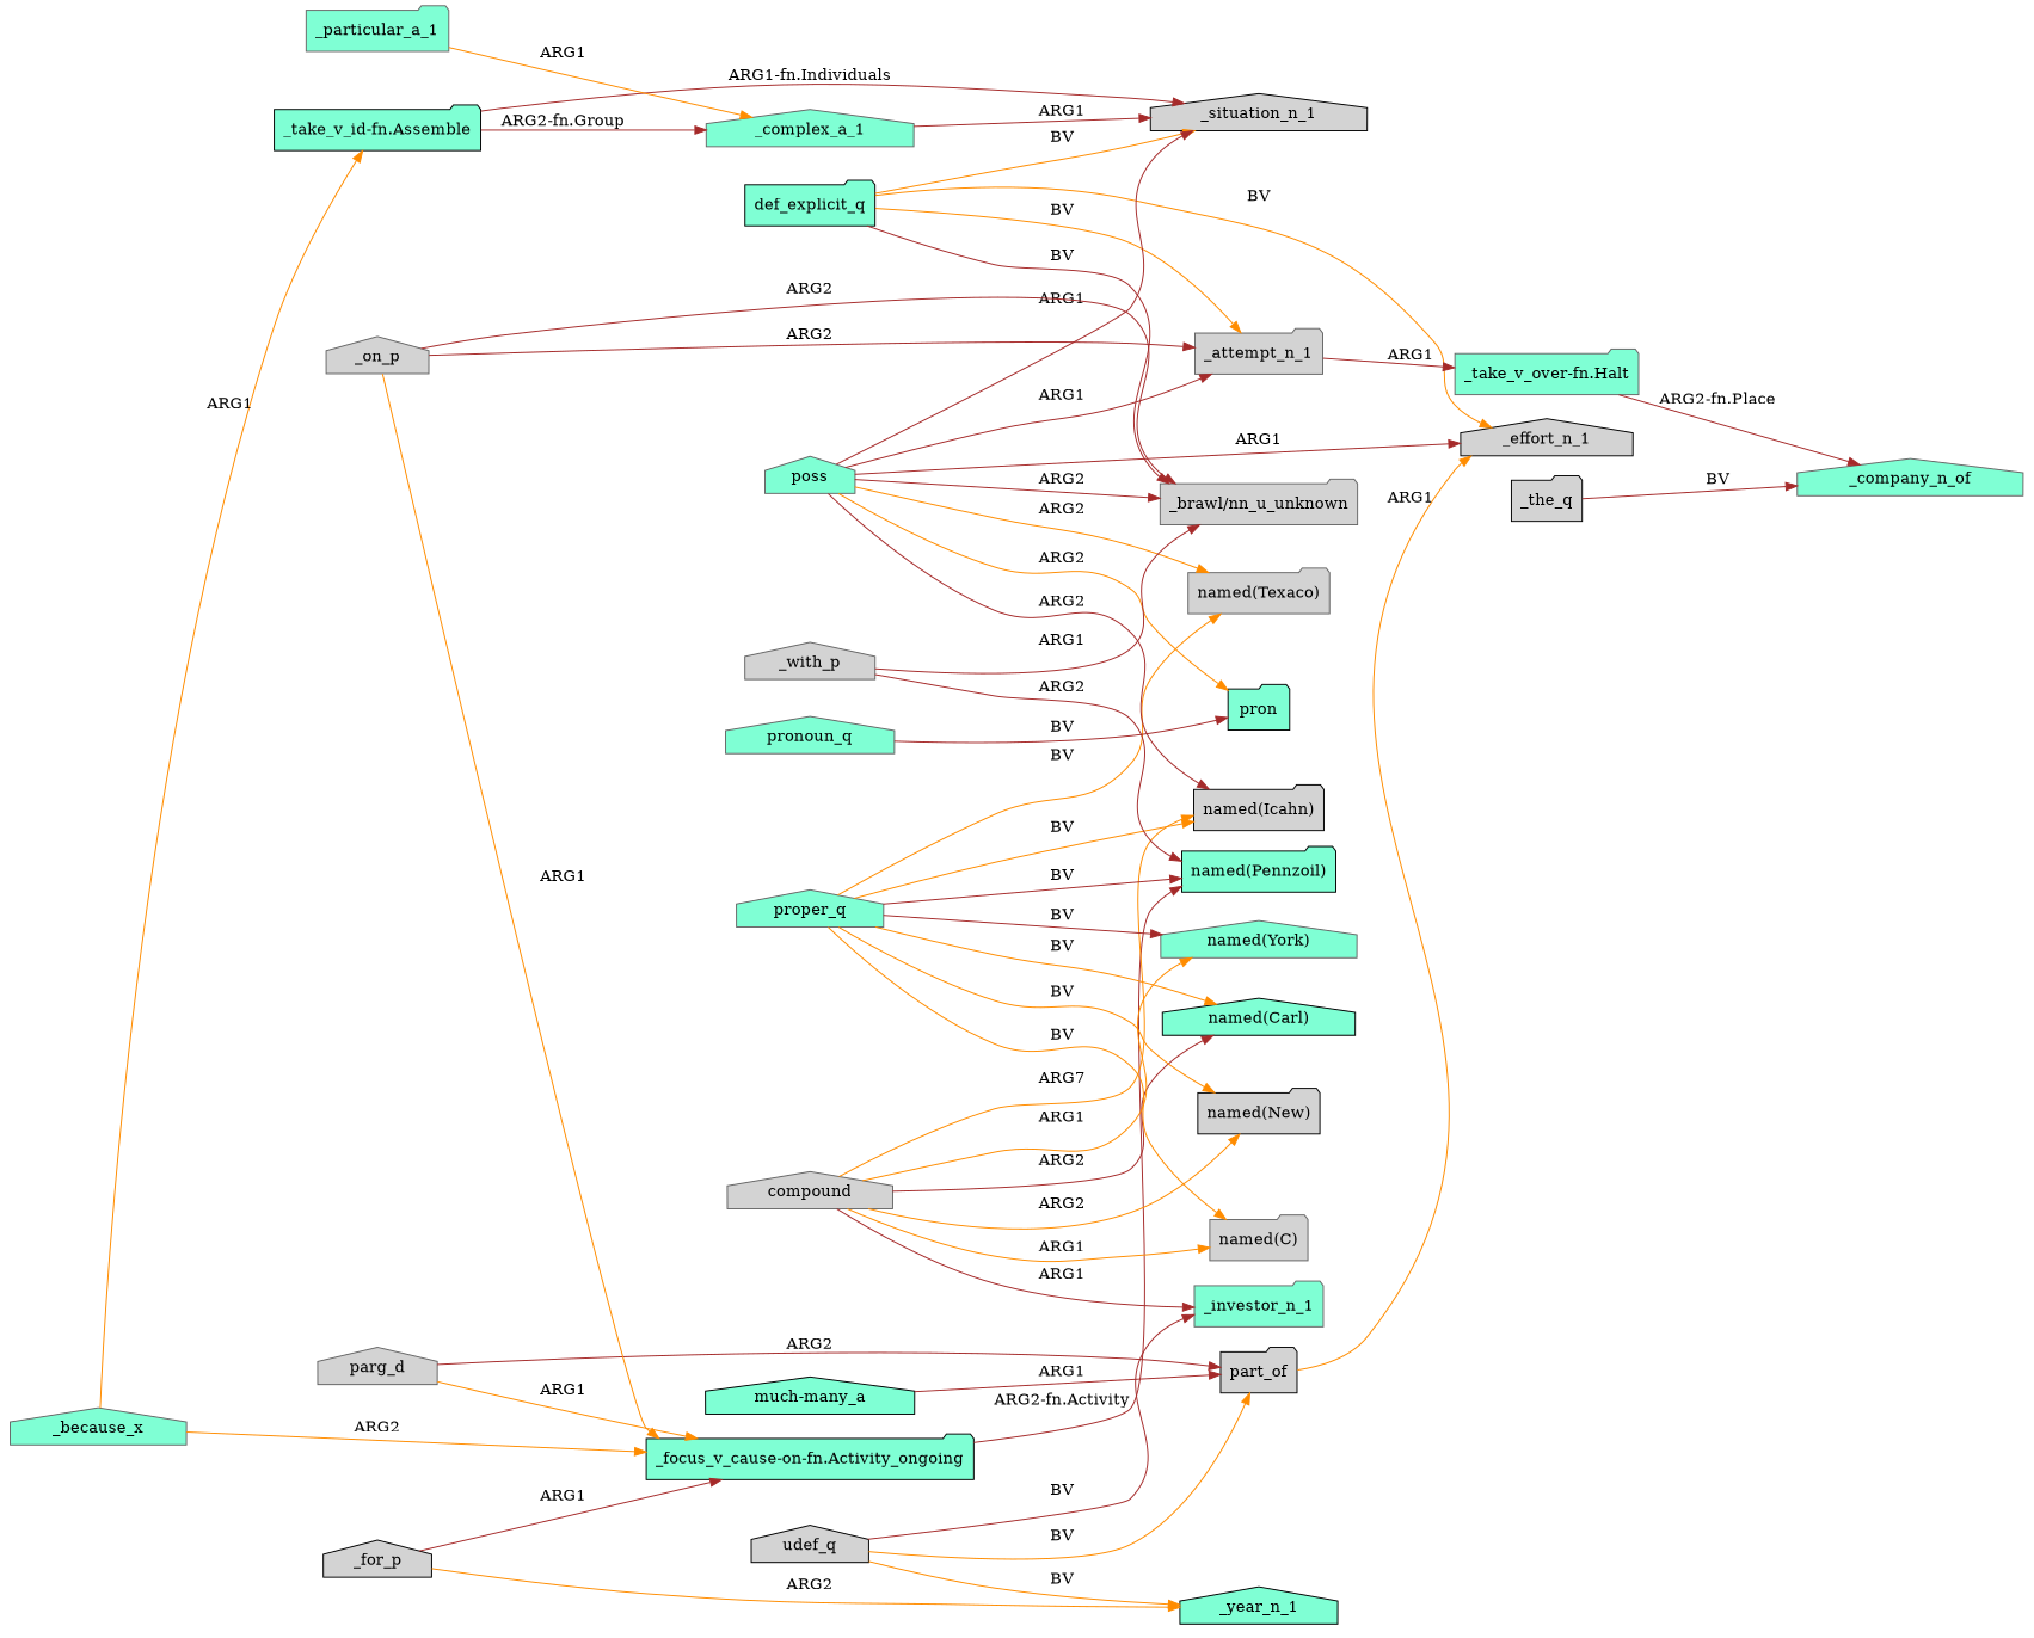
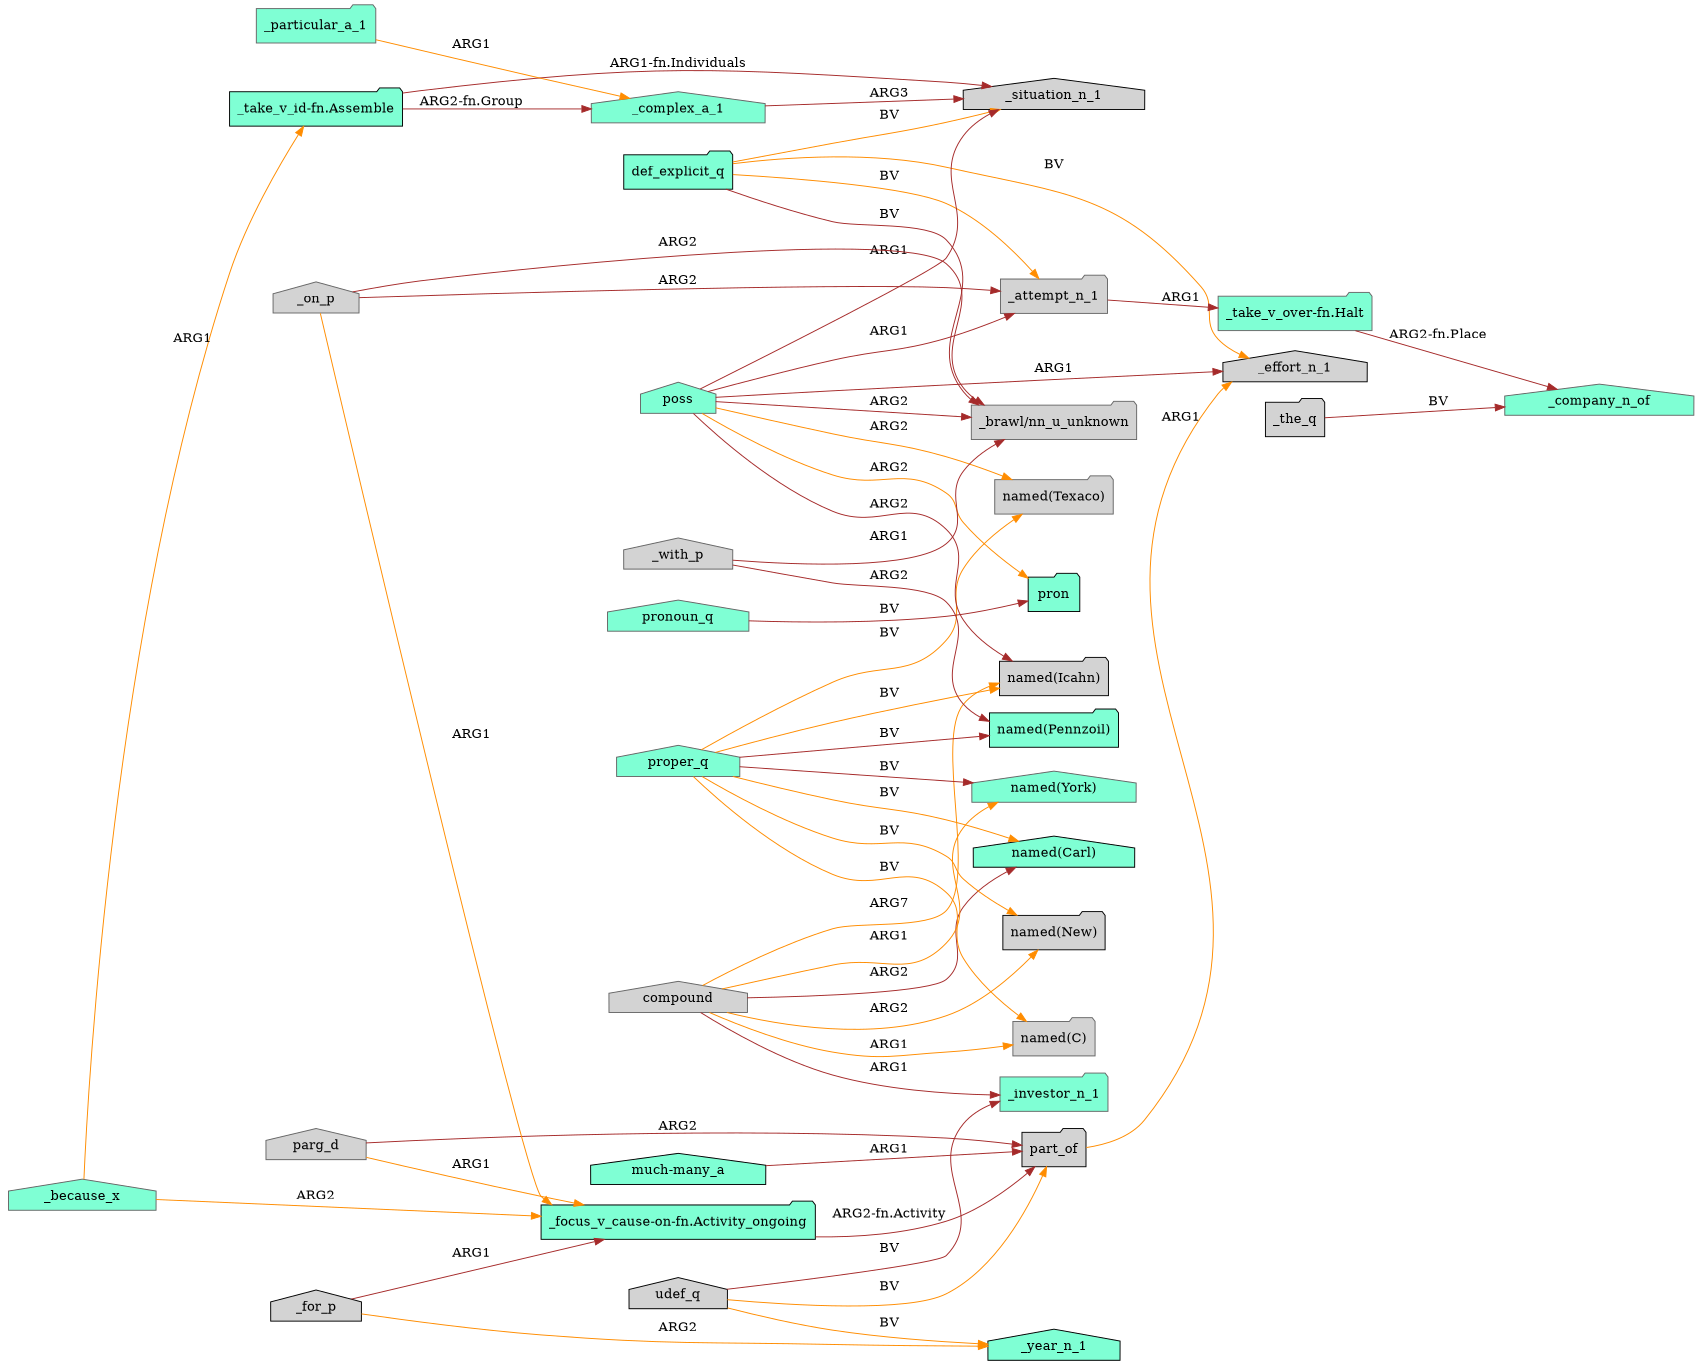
  digraph {
    rankdir=LR
    node [color=gray40 fillcolor=aquamarine shape=house style=filled]
    edge [color=brown]
    "_focus_v_cause-on-fn.Activity_ongoing" [color=black shape=folder]
    _because_x
    n3 [color=black label="_take_v_id-fn.Assemble" shape=folder]
    part_of [color=black fillcolor=lightgrey shape=folder]
    _situation_n_1 [color=black fillcolor=lightgrey]
    _complex_a_1
    _effort_n_1 [color=black fillcolor=lightgrey]
    parg_d [fillcolor=lightgrey]
    compound [fillcolor=lightgrey]
    "named(Icahn)" [color=black fillcolor=lightgrey shape=folder]
    "named(C)" [fillcolor=lightgrey shape=folder]
    "named(New)" [color=black fillcolor=lightgrey shape=folder]
    "named(Carl)" [color=black]
    "named(York)"
    _investor_n_1 [shape=folder]
    proper_q
    "named(Texaco)" [fillcolor=lightgrey shape=folder]
    "named(Pennzoil)" [color=black shape=folder]
    def_explicit_q [color=black shape=folder]
    _attempt_n_1 [fillcolor=lightgrey shape=folder]
    "_brawl/nn_u_unknown" [fillcolor=lightgrey shape=folder]
    "_take_v_over-fn.Halt" [shape=folder]
    udef_q [color=black fillcolor=lightgrey]
    _year_n_1 [color=black]
    _company_n_of
    poss
    pron [color=black shape=folder]
    _with_p [fillcolor=lightgrey]
    pronoun_q
    _on_p [fillcolor=lightgrey]
    "much-many_a" [color=black]
    _for_p [color=black fillcolor=lightgrey]
    _particular_a_1 [shape=folder]
    _the_q [color=black fillcolor=lightgrey shape=folder]
-   "_focus_v_cause-on-fn.Activity_ongoing" -> "named(Pennzoil)" [label="ARG2-fn.Activity"]
+   "_focus_v_cause-on-fn.Activity_ongoing" -> part_of [label="ARG2-fn.Activity"]
    _because_x -> "_focus_v_cause-on-fn.Activity_ongoing" [color=darkorange label=ARG2]
    _because_x -> n3 [color=darkorange label=ARG1]
    n3 -> _situation_n_1 [label="ARG1-fn.Individuals"]
    n3 -> _complex_a_1 [label="ARG2-fn.Group"]
    part_of -> _effort_n_1 [color=darkorange label=ARG1]
-   _complex_a_1 -> _situation_n_1 [label=ARG1]
+   _complex_a_1 -> _situation_n_1 [label=ARG3]
    parg_d -> "_focus_v_cause-on-fn.Activity_ongoing" [color=darkorange label=ARG1]
    parg_d -> part_of [label=ARG2]
    compound -> "named(Icahn)" [color=darkorange label=ARG7]
    compound -> "named(C)" [color=darkorange label=ARG1]
    compound -> "named(New)" [color=darkorange label=ARG2]
    compound -> "named(Carl)" [label=ARG2]
    compound -> "named(York)" [color=darkorange label=ARG1]
    compound -> _investor_n_1 [label=ARG1]
    proper_q -> "named(Icahn)" [color=darkorange label=BV]
    proper_q -> "named(C)" [color=darkorange label=BV]
    proper_q -> "named(New)" [color=darkorange label=BV]
    proper_q -> "named(Carl)" [color=darkorange label=BV]
    proper_q -> "named(York)" [label=BV]
    proper_q -> "named(Texaco)" [color=darkorange label=BV]
    proper_q -> "named(Pennzoil)" [label=BV]
    def_explicit_q -> _situation_n_1 [color=darkorange label=BV]
    def_explicit_q -> _effort_n_1 [color=darkorange label=BV]
    def_explicit_q -> _attempt_n_1 [color=darkorange label=BV]
    def_explicit_q -> "_brawl/nn_u_unknown" [label=BV]
    _attempt_n_1 -> "_take_v_over-fn.Halt" [label=ARG1]
    "_take_v_over-fn.Halt" -> _company_n_of [label="ARG2-fn.Place"]
    udef_q -> part_of [color=darkorange label=BV]
    udef_q -> _investor_n_1 [label=BV]
    udef_q -> _year_n_1 [color=darkorange label=BV]
    poss -> _situation_n_1 [label=ARG1]
    poss -> _effort_n_1 [label=ARG1]
    poss -> "named(Icahn)" [label=ARG2]
    poss -> "named(Texaco)" [color=darkorange label=ARG2]
    poss -> _attempt_n_1 [label=ARG1]
    poss -> "_brawl/nn_u_unknown" [label=ARG2]
    poss -> pron [color=darkorange label=ARG2]
    _with_p -> "named(Pennzoil)" [label=ARG2]
    _with_p -> "_brawl/nn_u_unknown" [label=ARG1]
    pronoun_q -> pron [label=BV]
    _on_p -> "_focus_v_cause-on-fn.Activity_ongoing" [color=darkorange label=ARG1]
    _on_p -> _attempt_n_1 [label=ARG2]
    _on_p -> "_brawl/nn_u_unknown" [label=ARG2]
    "much-many_a" -> part_of [label=ARG1]
    _for_p -> "_focus_v_cause-on-fn.Activity_ongoing" [label=ARG1]
    _for_p -> _year_n_1 [color=darkorange label=ARG2]
    _particular_a_1 -> _complex_a_1 [color=darkorange label=ARG1]
    _the_q -> _company_n_of [label=BV]
  }
